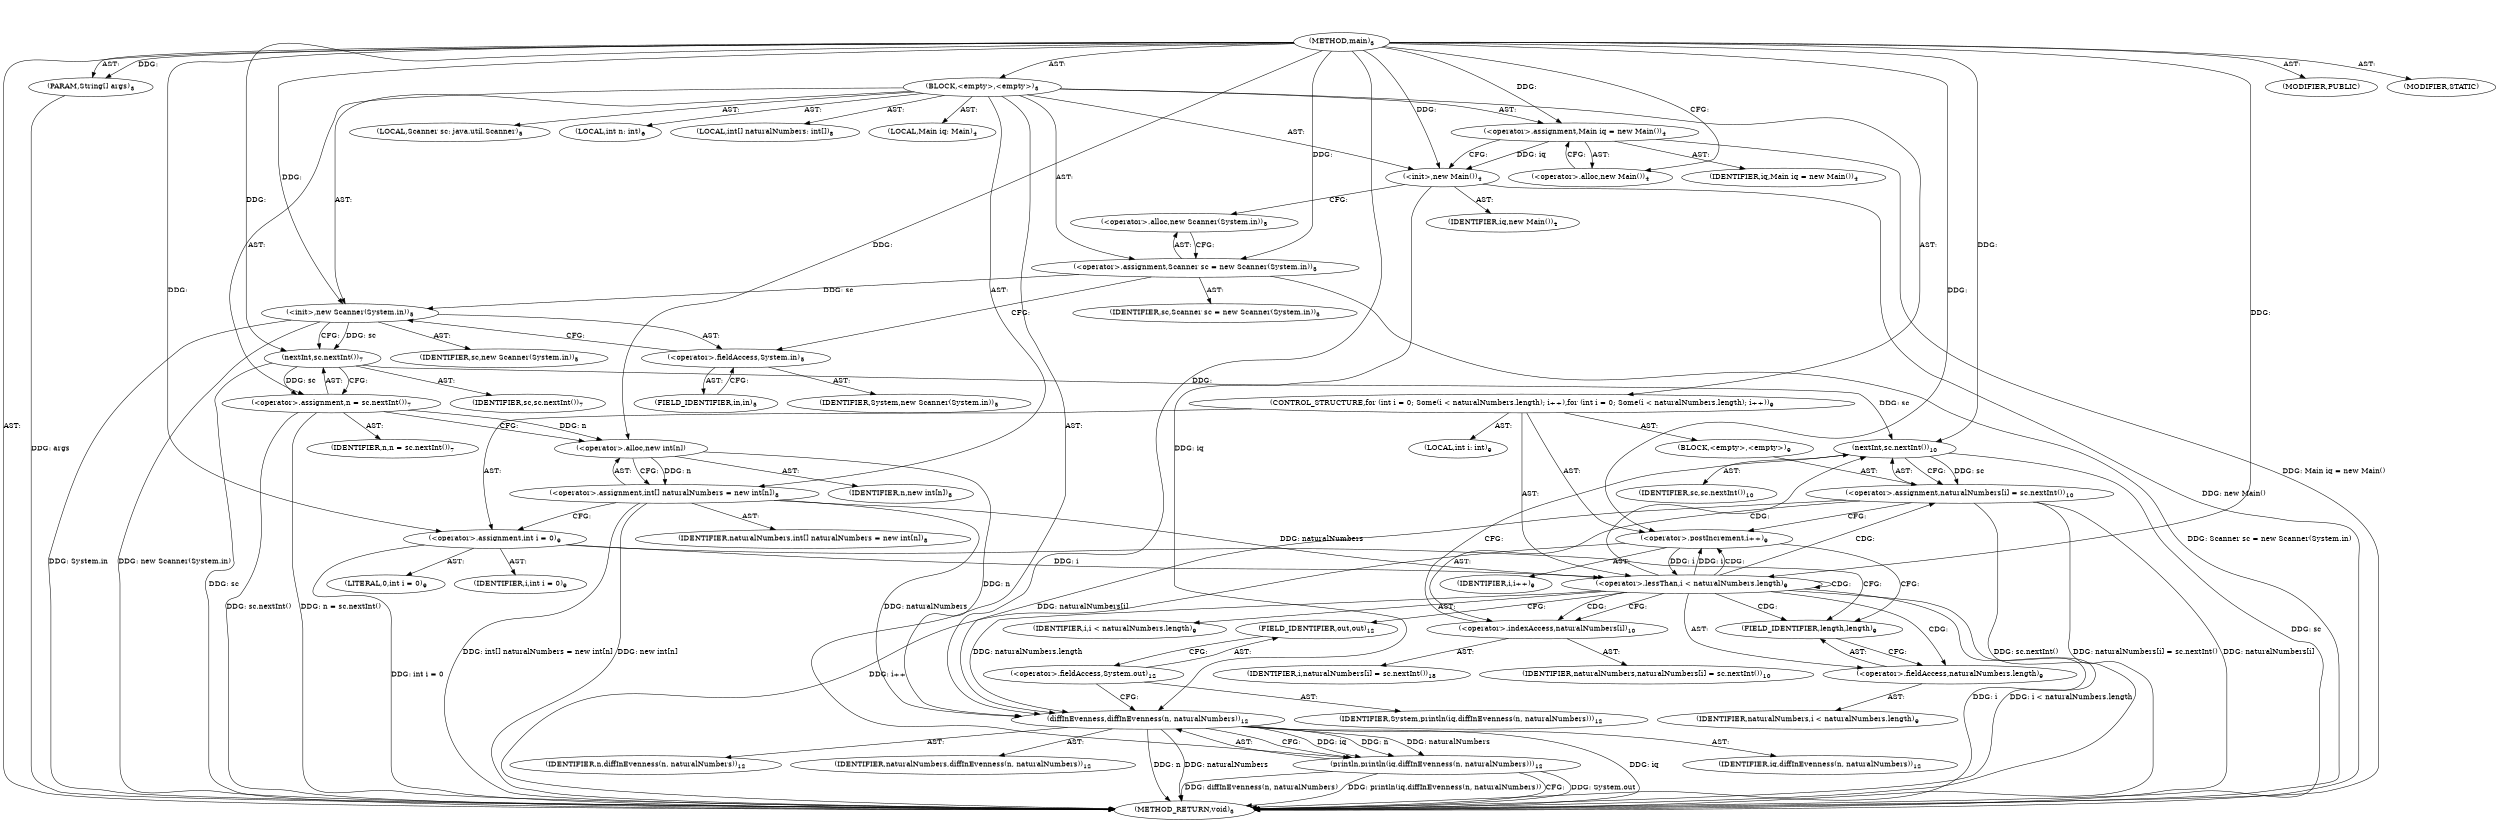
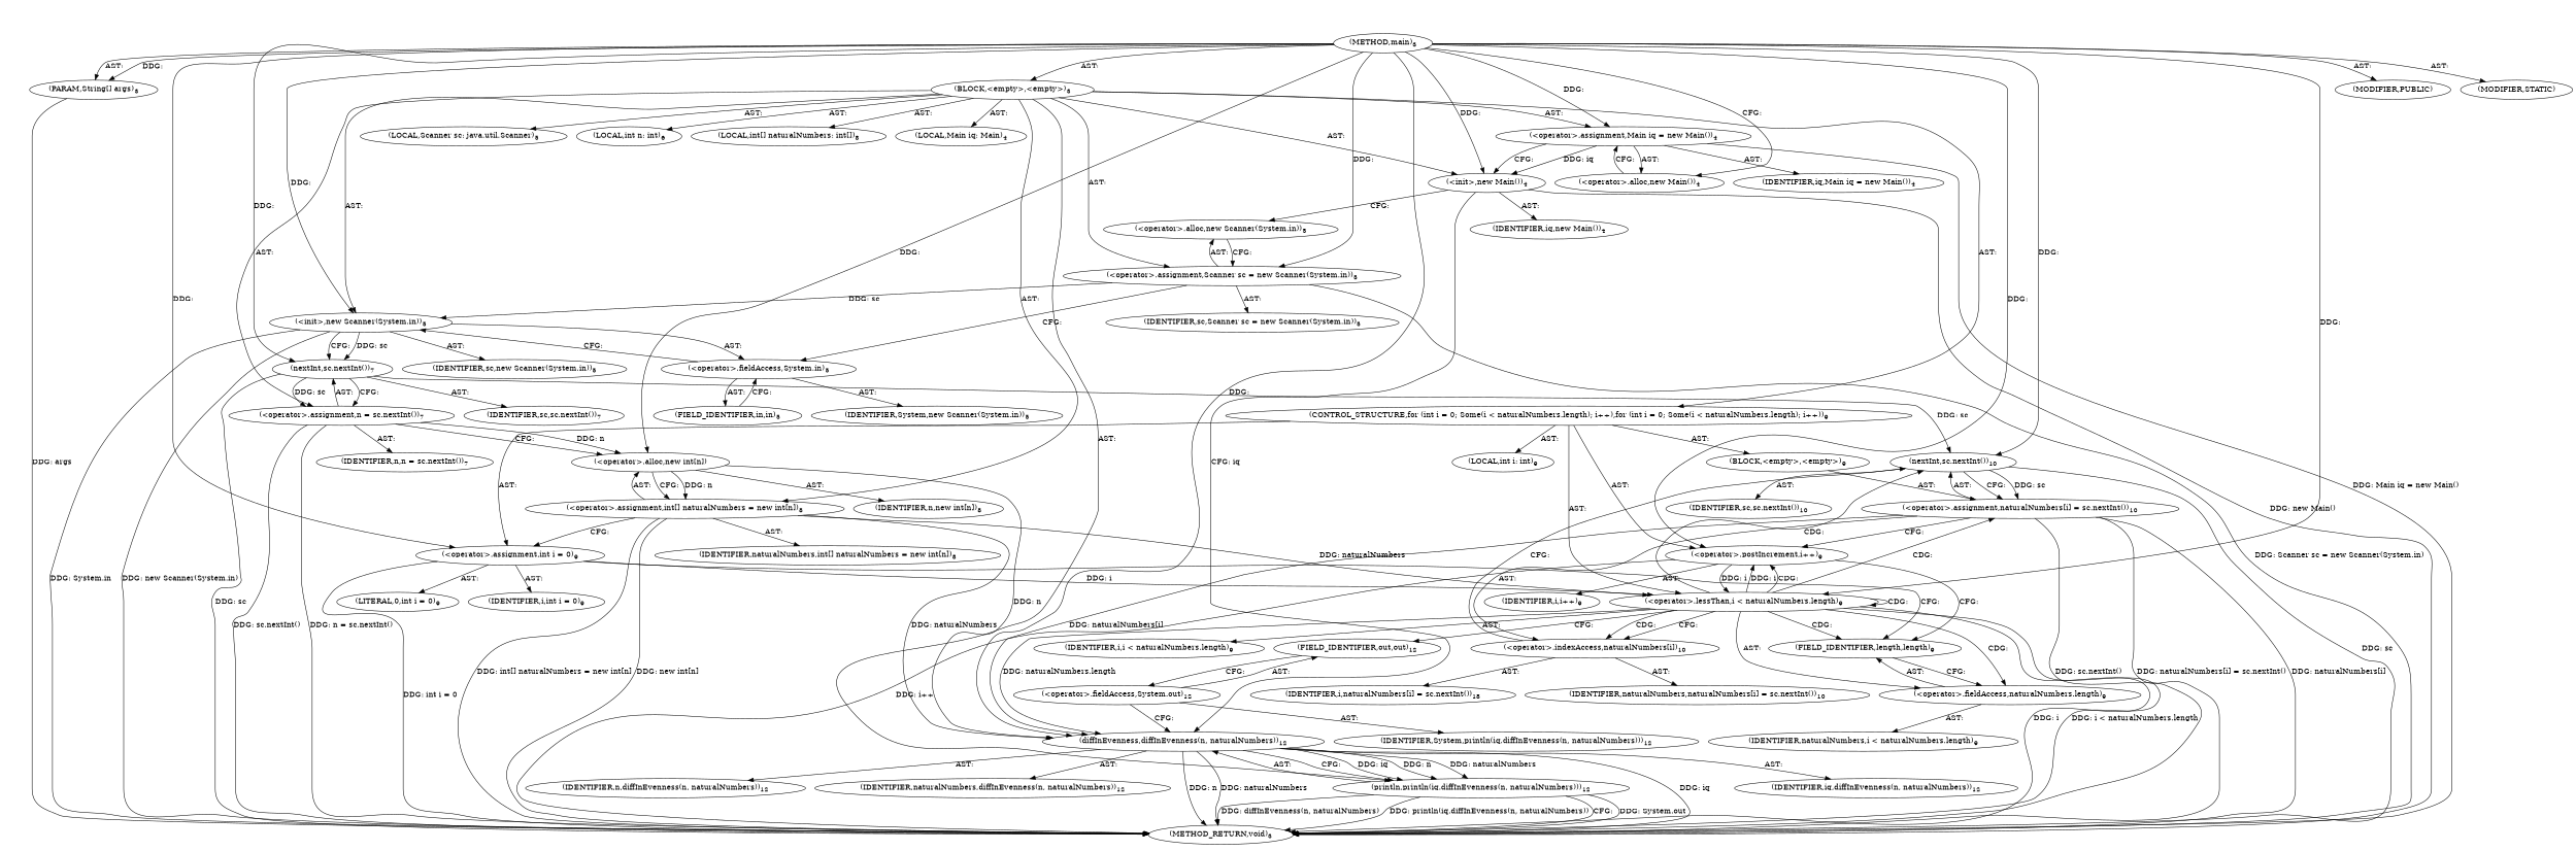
  digraph {
    n1 [label=<(METHOD,main)<SUB>3</SUB>>]
    n2 [label=<(PARAM,String[] args)<SUB>3</SUB>>]
    n3 [label=<(BLOCK,&lt;empty&gt;,&lt;empty&gt;)<SUB>3</SUB>>]
    n4 [label=<(&lt;operator&gt;.assignment,Main iq = new Main())<SUB>4</SUB>>]
    n5 [label=<(&lt;operator&gt;.alloc,new Main())<SUB>4</SUB>>]
    n6 [label=<(&lt;init&gt;,new Main())<SUB>4</SUB>>]
    n7 [label=<(&lt;operator&gt;.assignment,Scanner sc = new Scanner(System.in))<SUB>5</SUB>>]
    n8 [label=<(&lt;init&gt;,new Scanner(System.in))<SUB>5</SUB>>]
    n9 [label=<(nextInt,sc.nextInt())<SUB>7</SUB>>]
    n10 [label=<(&lt;operator&gt;.alloc,new int[n])>]
    n11 [label=<(&lt;operator&gt;.assignment,int i = 0)<SUB>9</SUB>>]
    n12 [label=<(&lt;operator&gt;.lessThan,i &lt; naturalNumbers.length)<SUB>9</SUB>>]
    n13 [label=<(&lt;operator&gt;.postIncrement,i++)<SUB>9</SUB>>]
    n14 [label=<(nextInt,sc.nextInt())<SUB>10</SUB>>]
    n15 [label=<(diffInEvenness,diffInEvenness(n, naturalNumbers))<SUB>12</SUB>>]
    n16 [label=<(MODIFIER,PUBLIC)>]
    n17 [label=<(MODIFIER,STATIC)>]
    n18 [label=<(METHOD_RETURN,void)<SUB>3</SUB>>]
    n19 [label=<(LOCAL,Main iq: Main)<SUB>4</SUB>>]
    n20 [label=<(LOCAL,Scanner sc: java.util.Scanner)<SUB>5</SUB>>]
    n21 [label=<(LOCAL,int n: int)<SUB>6</SUB>>]
    n22 [label=<(&lt;operator&gt;.assignment,n = sc.nextInt())<SUB>7</SUB>>]
    n23 [label=<(LOCAL,int[] naturalNumbers: int[])<SUB>8</SUB>>]
    n24 [label=<(&lt;operator&gt;.assignment,int[] naturalNumbers = new int[n])<SUB>8</SUB>>]
    n25 [label=<(CONTROL_STRUCTURE,for (int i = 0; Some(i &lt; naturalNumbers.length); i++),for (int i = 0; Some(i &lt; naturalNumbers.length); i++))<SUB>9</SUB>>]
    n26 [label=<(println,println(iq.diffInEvenness(n, naturalNumbers)))<SUB>12</SUB>>]
    n27 [label=<(IDENTIFIER,iq,Main iq = new Main())<SUB>4</SUB>>]
    n28 [label=<(IDENTIFIER,iq,new Main())<SUB>4</SUB>>]
    n29 [label=<(&lt;operator&gt;.alloc,new Scanner(System.in))<SUB>5</SUB>>]
    n30 [label=<(IDENTIFIER,sc,Scanner sc = new Scanner(System.in))<SUB>5</SUB>>]
    n31 [label=<(&lt;operator&gt;.fieldAccess,System.in)<SUB>5</SUB>>]
    n32 [label=<(IDENTIFIER,sc,new Scanner(System.in))<SUB>5</SUB>>]
    n33 [label=<(IDENTIFIER,sc,sc.nextInt())<SUB>7</SUB>>]
    n34 [label=<(IDENTIFIER,n,new int[n])<SUB>8</SUB>>]
    n35 [label=<(IDENTIFIER,i,int i = 0)<SUB>9</SUB>>]
    n36 [label=<(LITERAL,0,int i = 0)<SUB>9</SUB>>]
    n37 [label=<(FIELD_IDENTIFIER,length,length)<SUB>9</SUB>>]
    n38 [label=<(IDENTIFIER,i,i &lt; naturalNumbers.length)<SUB>9</SUB>>]
    n39 [label=<(&lt;operator&gt;.fieldAccess,naturalNumbers.length)<SUB>9</SUB>>]
    n40 [label=<(&lt;operator&gt;.assignment,naturalNumbers[i] = sc.nextInt())<SUB>10</SUB>>]
    n41 [label=<(&lt;operator&gt;.indexAccess,naturalNumbers[i])<SUB>10</SUB>>]
    n42 [label=<(FIELD_IDENTIFIER,out,out)<SUB>12</SUB>>]
    n43 [label=<(IDENTIFIER,i,i++)<SUB>9</SUB>>]
    n44 [label=<(IDENTIFIER,sc,sc.nextInt())<SUB>10</SUB>>]
    n45 [label=<(IDENTIFIER,iq,diffInEvenness(n, naturalNumbers))<SUB>12</SUB>>]
    n46 [label=<(IDENTIFIER,n,diffInEvenness(n, naturalNumbers))<SUB>12</SUB>>]
    n47 [label=<(IDENTIFIER,naturalNumbers,diffInEvenness(n, naturalNumbers))<SUB>12</SUB>>]
    n48 [label=<(IDENTIFIER,n,n = sc.nextInt())<SUB>7</SUB>>]
    n49 [label=<(IDENTIFIER,naturalNumbers,int[] naturalNumbers = new int[n])<SUB>8</SUB>>]
    n50 [label=<(LOCAL,int i: int)<SUB>9</SUB>>]
    n51 [label=<(BLOCK,&lt;empty&gt;,&lt;empty&gt;)<SUB>9</SUB>>]
    n52 [label=<(FIELD_IDENTIFIER,in,in)<SUB>5</SUB>>]
    n53 [label=<(IDENTIFIER,System,new Scanner(System.in))<SUB>5</SUB>>]
    n54 [label=<(IDENTIFIER,naturalNumbers,i &lt; naturalNumbers.length)<SUB>9</SUB>>]
    n55 [label=<(IDENTIFIER,naturalNumbers,naturalNumbers[i] = sc.nextInt())<SUB>10</SUB>>]
    n56 [label=<(IDENTIFIER,i,naturalNumbers[i] = sc.nextInt())<SUB>18</SUB>>]
    n57 [label=<(&lt;operator&gt;.fieldAccess,System.out)<SUB>12</SUB>>]
    n58 [label=<(IDENTIFIER,System,println(iq.diffInEvenness(n, naturalNumbers)))<SUB>12</SUB>>]
    n1 -> n2 [label="AST: "]
    n1 -> n2 [label="DDG: "]
    n1 -> n3 [label="AST: "]
    n1 -> n4 [label="DDG: "]
    n1 -> n5 [label="CFG: "]
    n1 -> n6 [label="DDG: "]
    n1 -> n7 [label="DDG: "]
    n1 -> n8 [label="DDG: "]
    n1 -> n9 [label="DDG: "]
    n1 -> n10 [label="DDG: "]
    n1 -> n11 [label="DDG: "]
    n1 -> n12 [label="DDG: "]
    n1 -> n13 [label="DDG: "]
    n1 -> n14 [label="DDG: "]
    n1 -> n15 [label="DDG: "]
    n1 -> n16 [label="AST: "]
    n1 -> n17 [label="AST: "]
-   n1 -> n18 [label="AST: "]
    n2 -> n18 [label="DDG: args"]
    n3 -> n4 [label="AST: "]
    n3 -> n6 [label="AST: "]
    n3 -> n7 [label="AST: "]
    n3 -> n8 [label="AST: "]
    n3 -> n19 [label="AST: "]
    n3 -> n20 [label="AST: "]
    n3 -> n21 [label="AST: "]
    n3 -> n22 [label="AST: "]
    n3 -> n23 [label="AST: "]
    n3 -> n24 [label="AST: "]
    n3 -> n25 [label="AST: "]
    n3 -> n26 [label="AST: "]
    n4 -> n5 [label="AST: "]
    n4 -> n6 [label="CFG: "]
    n4 -> n6 [label="DDG: iq"]
    n4 -> n18 [label="DDG: Main iq = new Main()"]
    n4 -> n27 [label="AST: "]
    n5 -> n4 [label="CFG: "]
-   n6 -> n15 [label="DDG: iq"]
+   n6 -> n15 [label="CFG: iq"]
    n6 -> n18 [label="DDG: new Main()"]
    n6 -> n28 [label="AST: "]
    n6 -> n29 [label="CFG: "]
    n7 -> n8 [label="DDG: sc"]
    n7 -> n18 [label="DDG: Scanner sc = new Scanner(System.in)"]
    n7 -> n29 [label="AST: "]
    n7 -> n30 [label="AST: "]
    n7 -> n31 [label="CFG: "]
    n8 -> n9 [label="CFG: "]
    n8 -> n9 [label="DDG: sc"]
    n8 -> n18 [label="DDG: System.in"]
    n8 -> n18 [label="DDG: new Scanner(System.in)"]
    n8 -> n31 [label="AST: "]
    n8 -> n32 [label="AST: "]
    n9 -> n14 [label="DDG: sc"]
    n9 -> n18 [label="DDG: sc"]
    n9 -> n22 [label="CFG: "]
    n9 -> n22 [label="DDG: sc"]
    n9 -> n33 [label="AST: "]
    n10 -> n15 [label="DDG: n"]
    n10 -> n24 [label="CFG: "]
    n10 -> n24 [label="DDG: n"]
    n10 -> n34 [label="AST: "]
    n11 -> n12 [label="DDG: i"]
    n11 -> n18 [label="DDG: int i = 0"]
    n11 -> n35 [label="AST: "]
    n11 -> n36 [label="AST: "]
    n11 -> n37 [label="CFG: "]
    n12 -> n12 [label="CDG: "]
    n12 -> n13 [label="DDG: i"]
    n12 -> n13 [label="CDG: "]
    n12 -> n14 [label="CDG: "]
    n12 -> n15 [label="DDG: naturalNumbers.length"]
    n12 -> n18 [label="DDG: i"]
    n12 -> n18 [label="DDG: i &lt; naturalNumbers.length"]
    n12 -> n37 [label="CDG: "]
    n12 -> n38 [label="AST: "]
    n12 -> n39 [label="AST: "]
    n12 -> n39 [label="CDG: "]
    n12 -> n40 [label="CDG: "]
    n12 -> n41 [label="CFG: "]
    n12 -> n41 [label="CDG: "]
    n12 -> n42 [label="CFG: "]
    n13 -> n12 [label="DDG: i"]
    n13 -> n18 [label="DDG: i++"]
    n13 -> n37 [label="CFG: "]
    n13 -> n43 [label="AST: "]
    n14 -> n18 [label="DDG: sc"]
    n14 -> n40 [label="CFG: "]
    n14 -> n40 [label="DDG: sc"]
    n14 -> n44 [label="AST: "]
    n15 -> n18 [label="DDG: iq"]
    n15 -> n18 [label="DDG: n"]
    n15 -> n18 [label="DDG: naturalNumbers"]
    n15 -> n26 [label="CFG: "]
    n15 -> n26 [label="DDG: iq"]
    n15 -> n26 [label="DDG: n"]
    n15 -> n26 [label="DDG: naturalNumbers"]
    n15 -> n45 [label="AST: "]
    n15 -> n46 [label="AST: "]
    n15 -> n47 [label="AST: "]
    n22 -> n9 [label="AST: "]
    n22 -> n10 [label="CFG: "]
    n22 -> n10 [label="DDG: n"]
    n22 -> n18 [label="DDG: sc.nextInt()"]
    n22 -> n18 [label="DDG: n = sc.nextInt()"]
    n22 -> n48 [label="AST: "]
    n24 -> n10 [label="AST: "]
    n24 -> n11 [label="CFG: "]
    n24 -> n12 [label="DDG: naturalNumbers"]
    n24 -> n15 [label="DDG: naturalNumbers"]
    n24 -> n18 [label="DDG: new int[n]"]
    n24 -> n18 [label="DDG: int[] naturalNumbers = new int[n]"]
    n24 -> n49 [label="AST: "]
    n25 -> n11 [label="AST: "]
    n25 -> n12 [label="AST: "]
    n25 -> n13 [label="AST: "]
    n25 -> n50 [label="AST: "]
    n25 -> n51 [label="AST: "]
    n26 -> n15 [label="AST: "]
    n26 -> n18 [label="CFG: "]
    n26 -> n18 [label="DDG: System.out"]
    n26 -> n18 [label="DDG: diffInEvenness(n, naturalNumbers)"]
    n26 -> n18 [label="DDG: println(iq.diffInEvenness(n, naturalNumbers))"]
    n29 -> n7 [label="CFG: "]
    n31 -> n8 [label="CFG: "]
    n31 -> n52 [label="AST: "]
    n31 -> n53 [label="AST: "]
    n37 -> n39 [label="CFG: "]
    n39 -> n37 [label="AST: "]
    n39 -> n54 [label="AST: "]
    n40 -> n13 [label="CFG: "]
    n40 -> n14 [label="AST: "]
    n40 -> n15 [label="DDG: naturalNumbers[i]"]
    n40 -> n18 [label="DDG: naturalNumbers[i]"]
    n40 -> n18 [label="DDG: sc.nextInt()"]
    n40 -> n18 [label="DDG: naturalNumbers[i] = sc.nextInt()"]
    n40 -> n41 [label="AST: "]
    n41 -> n14 [label="CFG: "]
    n41 -> n55 [label="AST: "]
    n41 -> n56 [label="AST: "]
    n42 -> n57 [label="CFG: "]
    n51 -> n40 [label="AST: "]
    n52 -> n31 [label="CFG: "]
    n57 -> n15 [label="CFG: "]
    n57 -> n42 [label="AST: "]
    n57 -> n58 [label="AST: "]
  }
